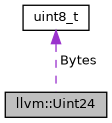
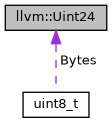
  digraph {
    node [color=black fontname=Helvetica fontsize=10 shape=box]
    n1 [fillcolor=grey75 fontcolor=black height=0.2 label="llvm::Uint24" style=filled width=0.4]
    n2 [height=0.2 label=uint8_t width=0.4]
-   n2 -> n1 [color=darkorchid3 dir=back fontname=Helvetica fontsize=10 label=" Bytes" labelfontname=Helvetica labelfontsize=10 style=dashed]
+   n1 -> n2 [color=darkorchid3 dir=back fontname=Helvetica fontsize=10 label=" Bytes" labelfontname=Helvetica labelfontsize=10 style=dashed]
  }
